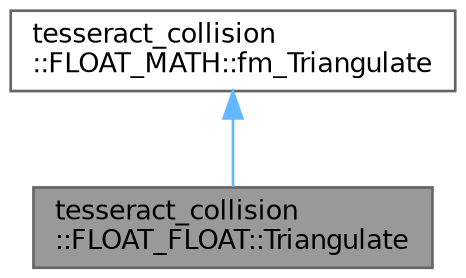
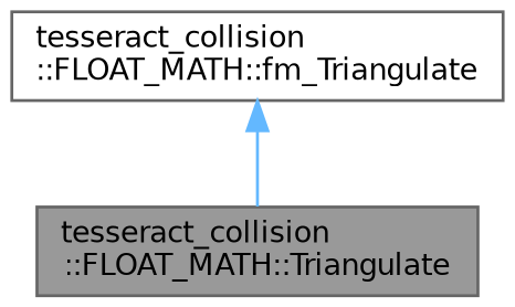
  digraph {
    node [color=gray40 fontname=Helvetica fontsize=10 shape=box style=filled]
-   n1 [fillcolor=grey60 fontcolor=black height=0.2 label="tesseract_collision\l::FLOAT_FLOAT::Triangulate" width=0.4]
+   n1 [fillcolor=grey60 fontcolor=black height=0.2 label="tesseract_collision\l::FLOAT_MATH::Triangulate" width=0.4]
    n2 [fillcolor=white height=0.2 label="tesseract_collision\l::FLOAT_MATH::fm_Triangulate" width=0.4]
    n2 -> n1 [color=steelblue1 dir=back fontname=Helvetica fontsize=10 labelfontname=Helvetica labelfontsize=10 style=solid]
  }
